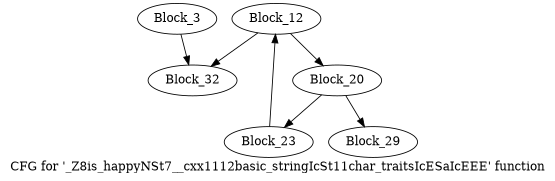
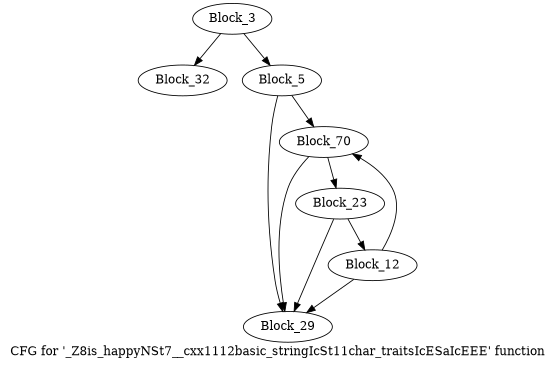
  digraph {
    label="CFG for '_Z8is_happyNSt7__cxx1112basic_stringIcSt11char_traitsIcESaIcEEE' function"
    edge [tailport=s0]
    n1 [label=Block_3]
    n2 [label=Block_32]
+   n3 [label=Block_5]
    n4 [label=Block_29]
-   n5 [label=Block_20]
+   n5 [label=Block_70]
    n6 [label=Block_23]
    n7 [label=Block_12]
    n1 -> n2
+   n1 -> n3 [tailport=s1]
+   n3 -> n4
+   n3 -> n5 [tailport=s1]
    n5 -> n4
    n5 -> n6 [tailport=s1]
+   n6 -> n4
    n6 -> n7 [tailport=s1]
-   n7 -> n2
+   n7 -> n4
    n7 -> n5 [tailport=s1]
  }
